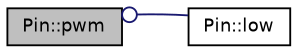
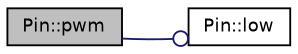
  digraph {
    rankdir=LR
    node [color=black fontname=Helvetica fontsize=10 shape=record style=filled]
    n1 [fillcolor=grey75 fontcolor=black height=0.2 label="Pin::pwm" width=0.4]
    n2 [fillcolor=white height=0.2 label="Pin::low" width=0.4]
-   n2 -> n1 [color=midnightblue fontname=Helvetica fontsize=10 labelfontname=Helvetica labelfontsize=10 style=solid arrowhead=odot]
+   n1 -> n2 [color=midnightblue fontname=Helvetica fontsize=10 labelfontname=Helvetica labelfontsize=10 style=solid arrowhead=odot]
  }
